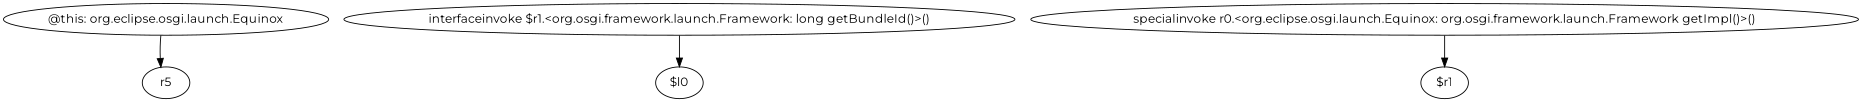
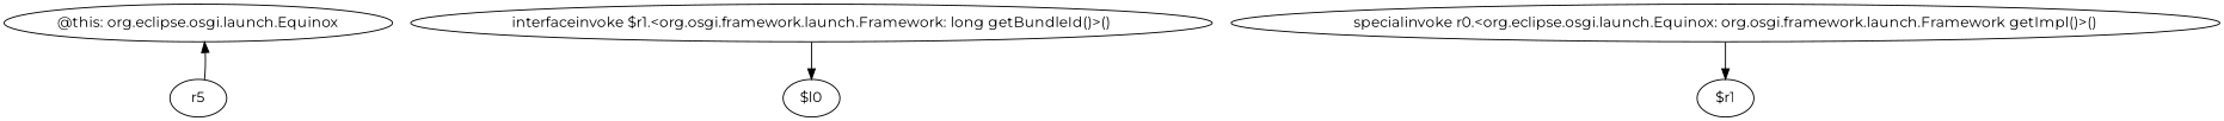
  digraph {
    fontname=Montserrat
    node [fontname=Montserrat]
    edge [fontname=Montserrat]
    n1 [label="@this: org.eclipse.osgi.launch.Equinox"]
    n2 [label=r5]
    n3 [label="interfaceinvoke $r1.<org.osgi.framework.launch.Framework: long getBundleId()>()"]
    n4 [label="$l0"]
    n5 [label="specialinvoke r0.<org.eclipse.osgi.launch.Equinox: org.osgi.framework.launch.Framework getImpl()>()"]
    n6 [label="$r1"]
-   n1 -> n2
+   n2 -> n1
    n3 -> n4
    n5 -> n6
  }
